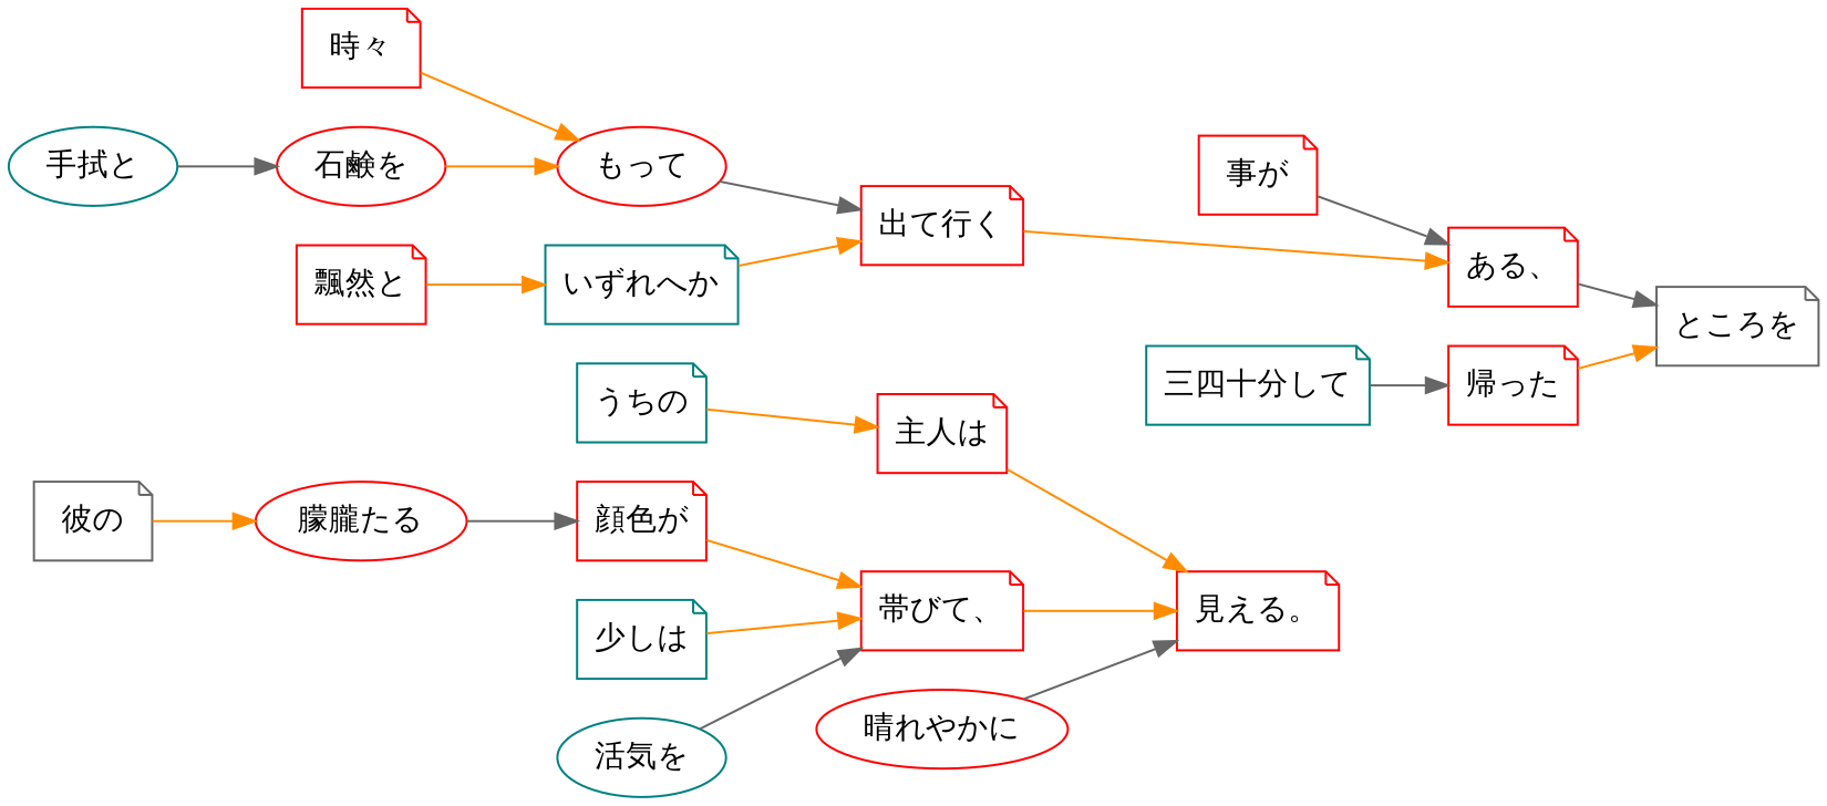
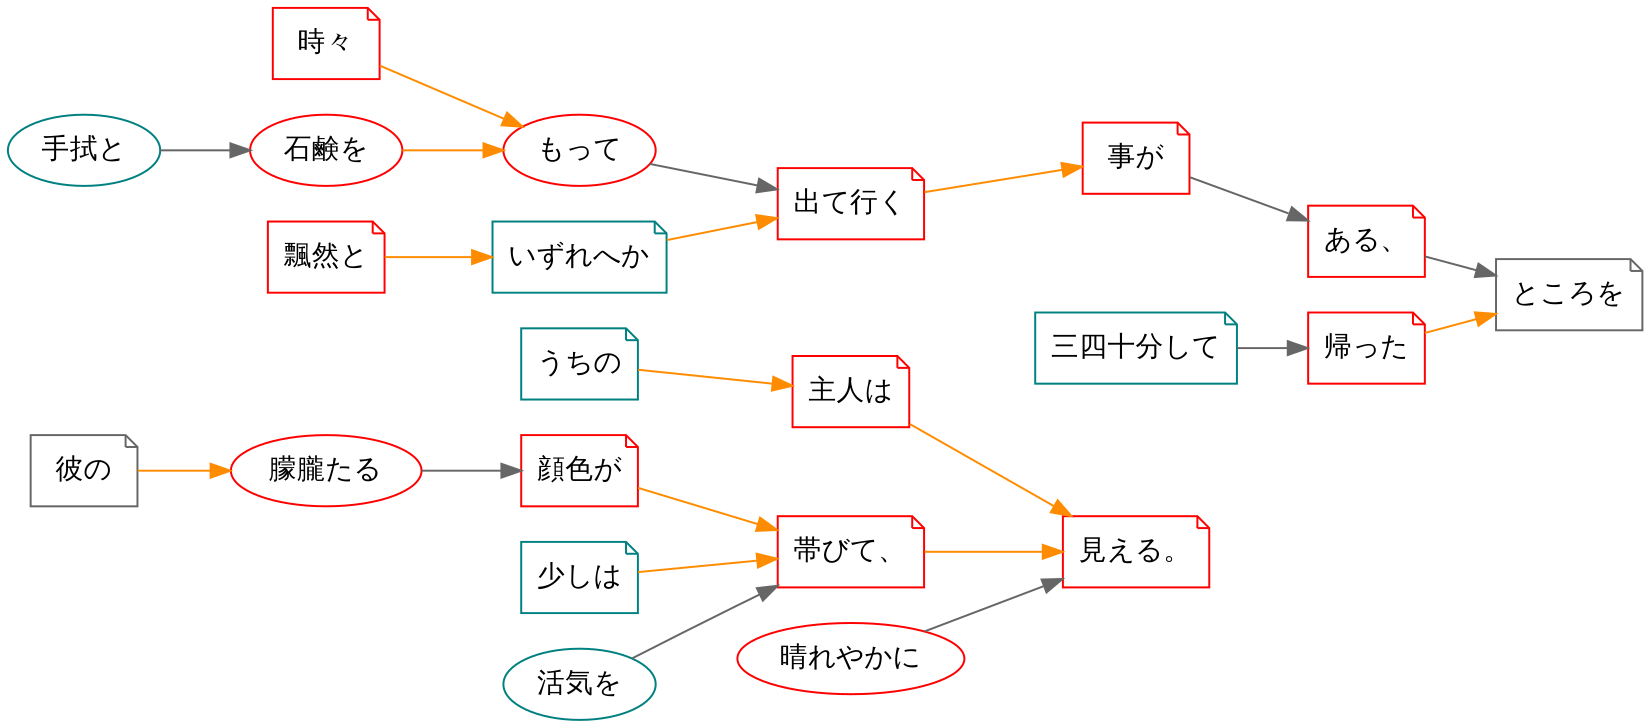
  digraph {
    fontname="EB Garamond"
    rankdir=LR
    node [color=red fontname="EB Garamond" shape=note]
    edge [color=darkorange fontname="EB Garamond"]
    n1 [color=teal label="うちの"]
    n2 [label="主人は"]
    n3 [label="見える。"]
    n4 [label="時々"]
    n5 [label="もって" shape=ellipse]
    n6 [label="出て行く"]
    n7 [color=teal label="手拭と" shape=ellipse]
    n8 [label="石鹸を" shape=ellipse]
    n9 [label="事が"]
    n10 [label="飄然と"]
    n11 [color=teal label="いずれへか"]
    n12 [label="ある、"]
    n13 [color=gray40 label="ところを"]
    n14 [color=teal label="三四十分して"]
    n15 [label="帰った"]
    n16 [color=gray40 label="彼の"]
    n17 [label="朦朧たる" shape=ellipse]
    n18 [label="顔色が"]
    n19 [label="帯びて、"]
    n20 [color=teal label="少しは"]
    n21 [color=teal label="活気を" shape=ellipse]
    n22 [label="晴れやかに" shape=ellipse]
    n1 -> n2
    n2 -> n3
    n4 -> n5
    n5 -> n6 [color=gray40]
-   n6 -> n12
+   n6 -> n9
    n7 -> n8 [color=gray40]
    n8 -> n5
    n9 -> n12 [color=gray40]
    n10 -> n11
    n11 -> n6
    n12 -> n13 [color=gray40]
    n14 -> n15 [color=gray40]
    n15 -> n13
    n16 -> n17
    n17 -> n18 [color=gray40]
    n18 -> n19
    n19 -> n3
    n20 -> n19
    n21 -> n19 [color=gray40]
    n22 -> n3 [color=gray40]
  }
